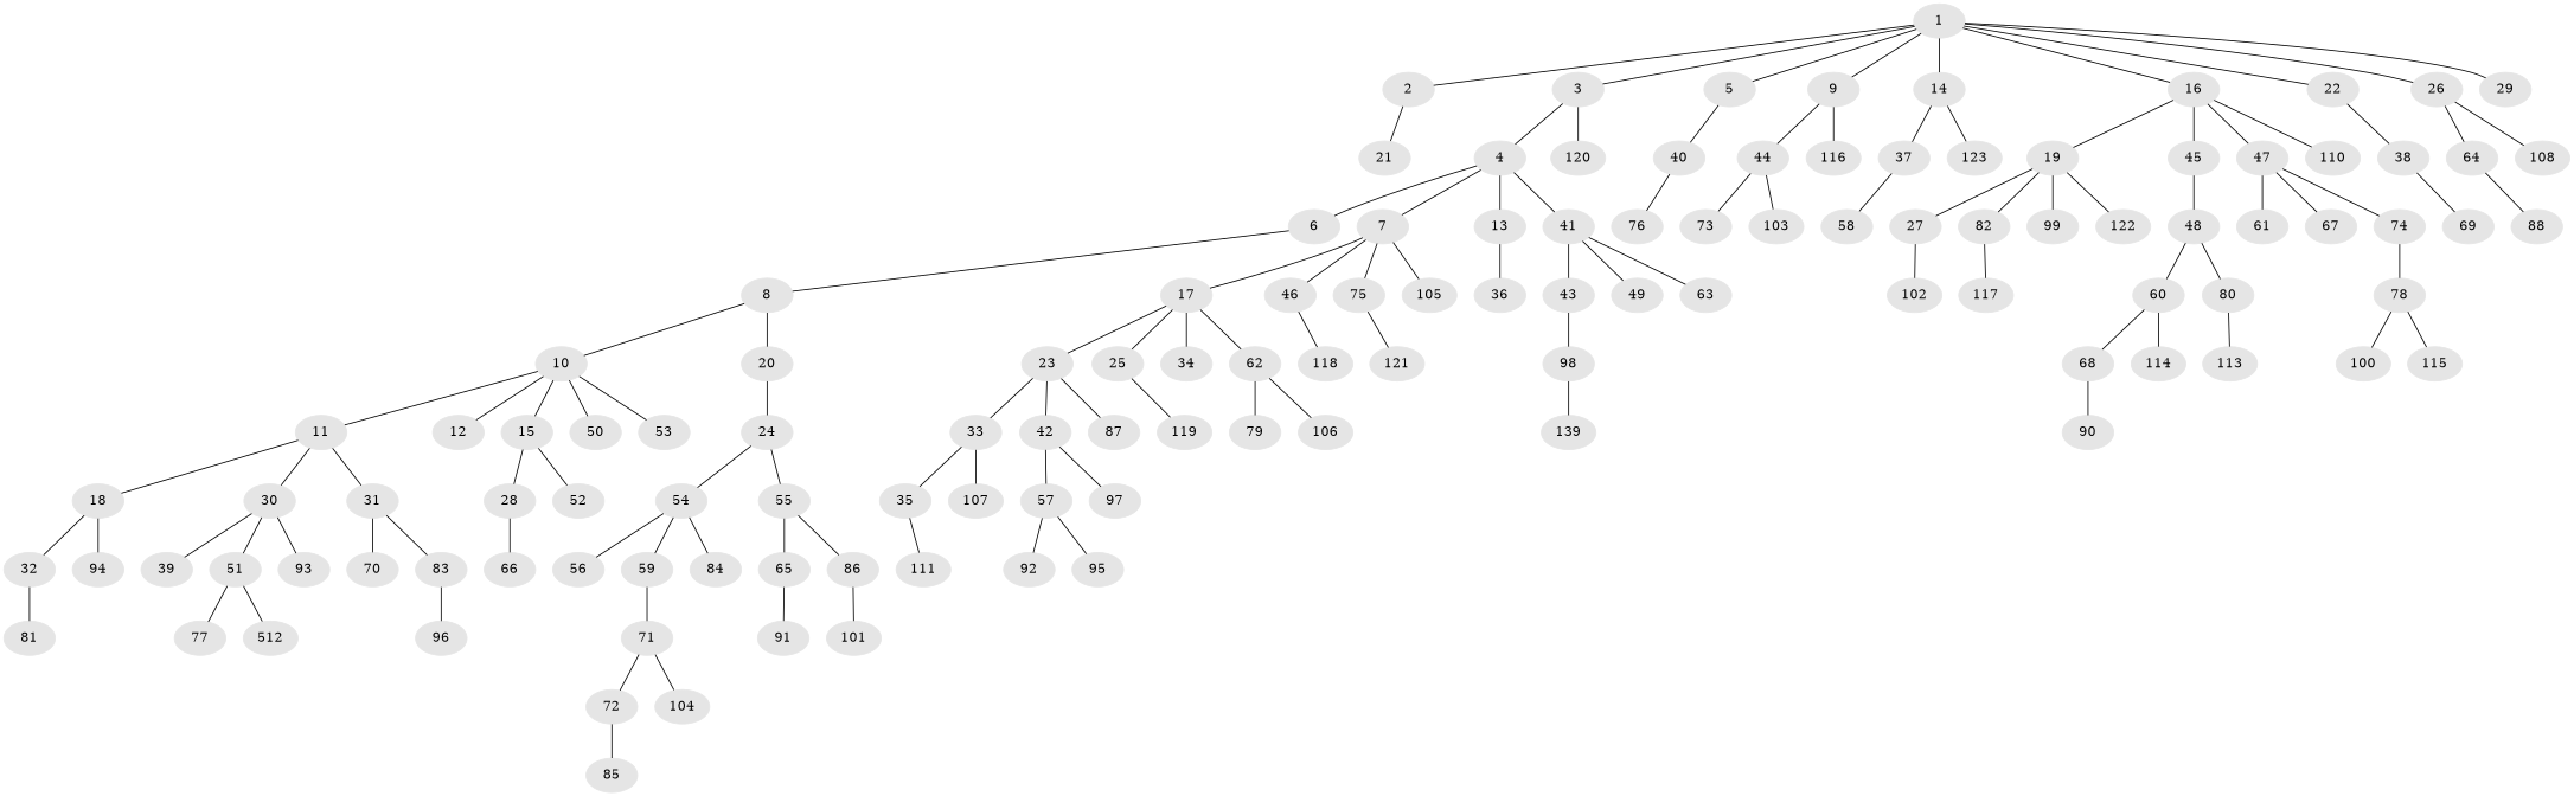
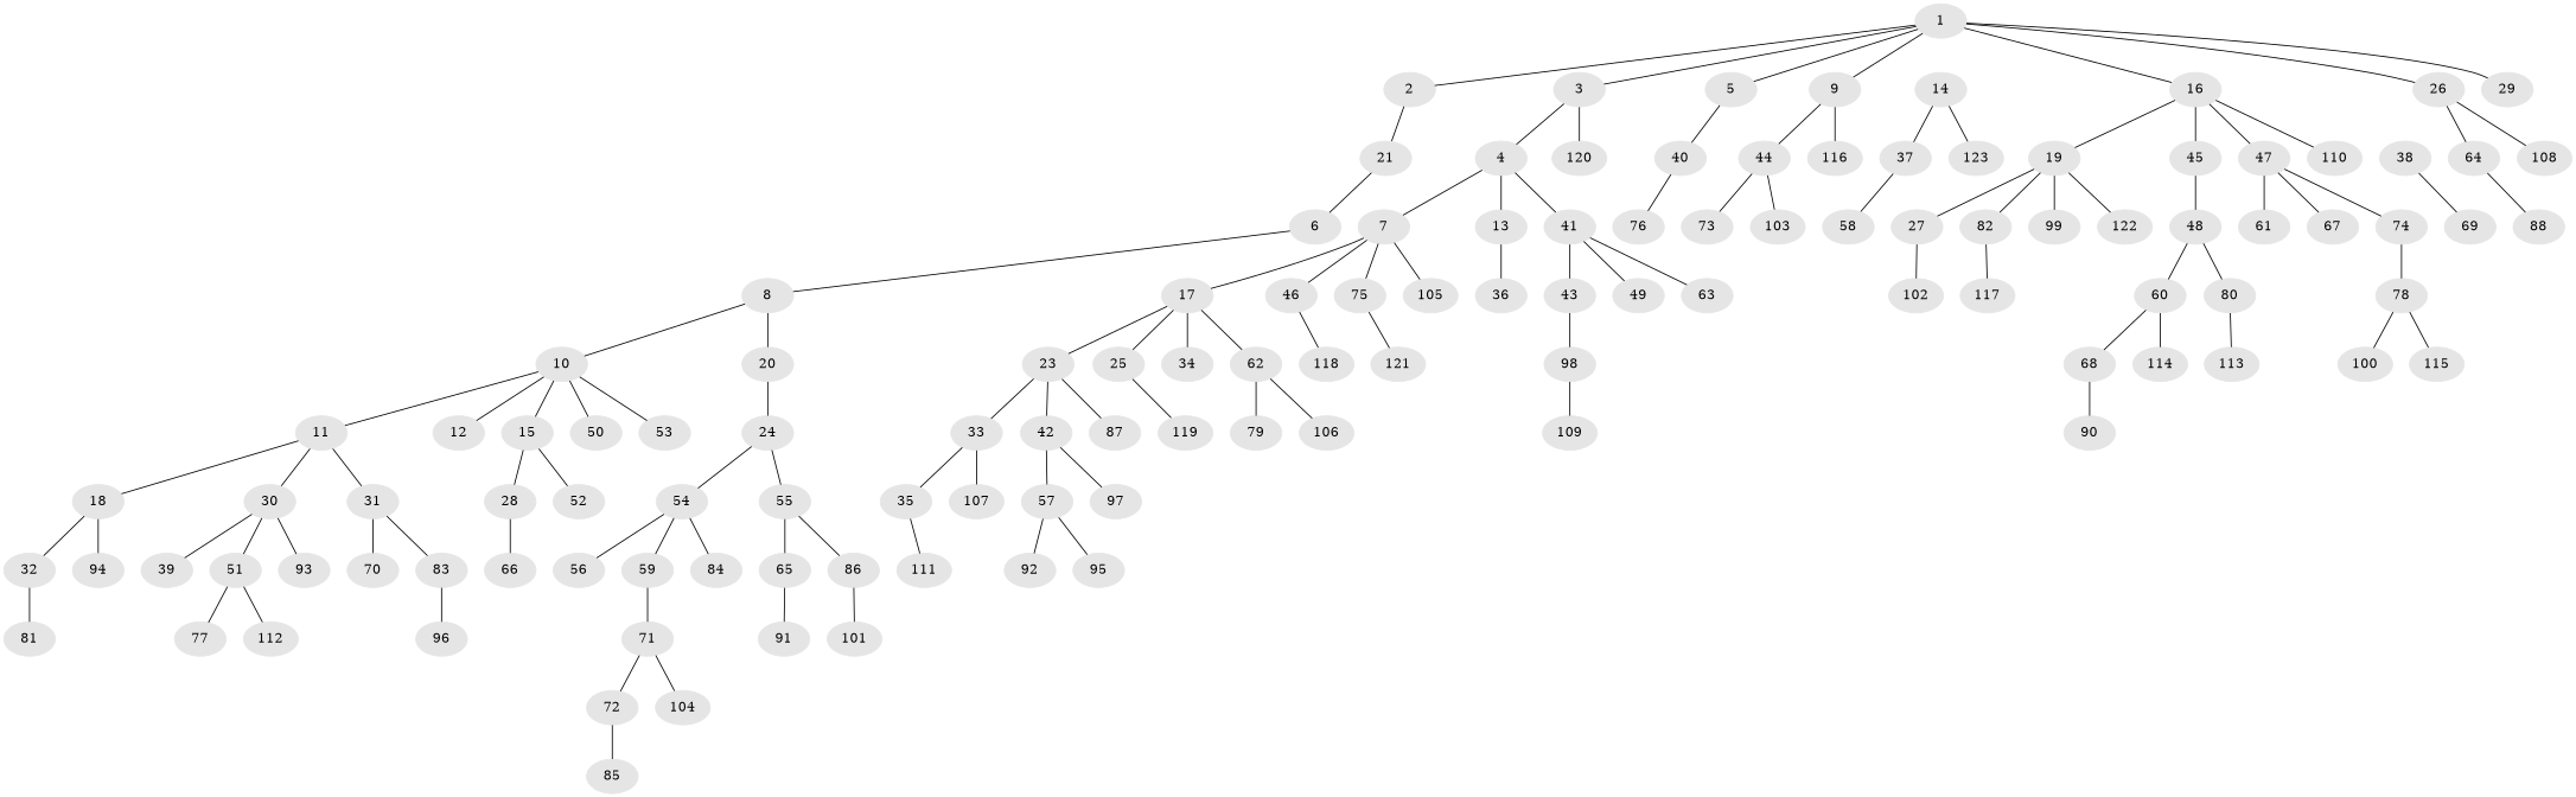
  graph {
    node [color=gray90 style=filled]
    1
    2
    3
    5
    9
    14
    16
-   22
    26
    29
    21
    4
    120
    40
    44
    116
    37
    123
    19
    45
    47
    110
    38
    64
    108
    6
    7
    13
    41
    8
    17
    46
    75
    105
    36
    43
    49
    63
    76
    10
    20
    23
    25
    34
    62
    118
    121
    11
    12
    15
    50
    53
    24
    73
    103
    18
    30
    31
    28
    52
    32
    94
    39
    51
    93
    70
    83
    58
    66
    27
    82
    99
    122
    48
    61
    67
    74
    33
    42
    87
    119
    79
    106
    81
    102
    117
    54
    55
    69
    35
    107
    57
    97
    56
    59
    84
    65
    86
    88
    77
-   112 [label=512]
+   112
    96
    111
    98
    92
    95
-   109 [label=139]
+   109
    60
    80
    78
    68
    114
    113
    71
    91
    101
    72
    104
    90
    85
    100
    115
    1 -- 2
    1 -- 3
    1 -- 5
    1 -- 9
-   1 -- 14
    1 -- 16
-   1 -- 22
    1 -- 26
    1 -- 29
    2 -- 21
    3 -- 4
    3 -- 120
    5 -- 40
    9 -- 44
    9 -- 116
    14 -- 37
    14 -- 123
    16 -- 19
    16 -- 45
    16 -- 47
    16 -- 110
-   22 -- 38
    26 -- 64
    26 -- 108
-   4 -- 6
+   21 -- 6
    4 -- 7
    4 -- 13
    4 -- 41
    40 -- 76
    44 -- 73
    44 -- 103
    37 -- 58
    19 -- 27
    19 -- 82
    19 -- 99
    19 -- 122
    45 -- 48
    47 -- 61
    47 -- 67
    47 -- 74
    38 -- 69
    64 -- 88
    6 -- 8
    7 -- 17
    7 -- 46
    7 -- 75
    7 -- 105
    13 -- 36
    41 -- 43
    41 -- 49
    41 -- 63
    8 -- 10
    8 -- 20
    17 -- 23
    17 -- 25
    17 -- 34
    17 -- 62
    46 -- 118
    75 -- 121
    43 -- 98
    10 -- 11
    10 -- 12
    10 -- 15
    10 -- 50
    10 -- 53
    20 -- 24
    23 -- 33
    23 -- 42
    23 -- 87
    25 -- 119
    62 -- 79
    62 -- 106
    11 -- 18
    11 -- 30
    11 -- 31
    15 -- 28
    15 -- 52
    24 -- 54
    24 -- 55
    18 -- 32
    18 -- 94
    30 -- 39
    30 -- 51
    30 -- 93
    31 -- 70
    31 -- 83
    28 -- 66
    32 -- 81
    51 -- 77
    51 -- 112
    83 -- 96
    27 -- 102
    82 -- 117
    48 -- 60
    48 -- 80
    74 -- 78
    33 -- 35
    33 -- 107
    42 -- 57
    42 -- 97
    54 -- 56
    54 -- 59
    54 -- 84
    55 -- 65
    55 -- 86
    35 -- 111
    57 -- 92
    57 -- 95
    59 -- 71
    65 -- 91
    86 -- 101
    98 -- 109
    60 -- 68
    60 -- 114
    80 -- 113
    78 -- 100
    78 -- 115
    68 -- 90
    71 -- 72
    71 -- 104
    72 -- 85
  }
